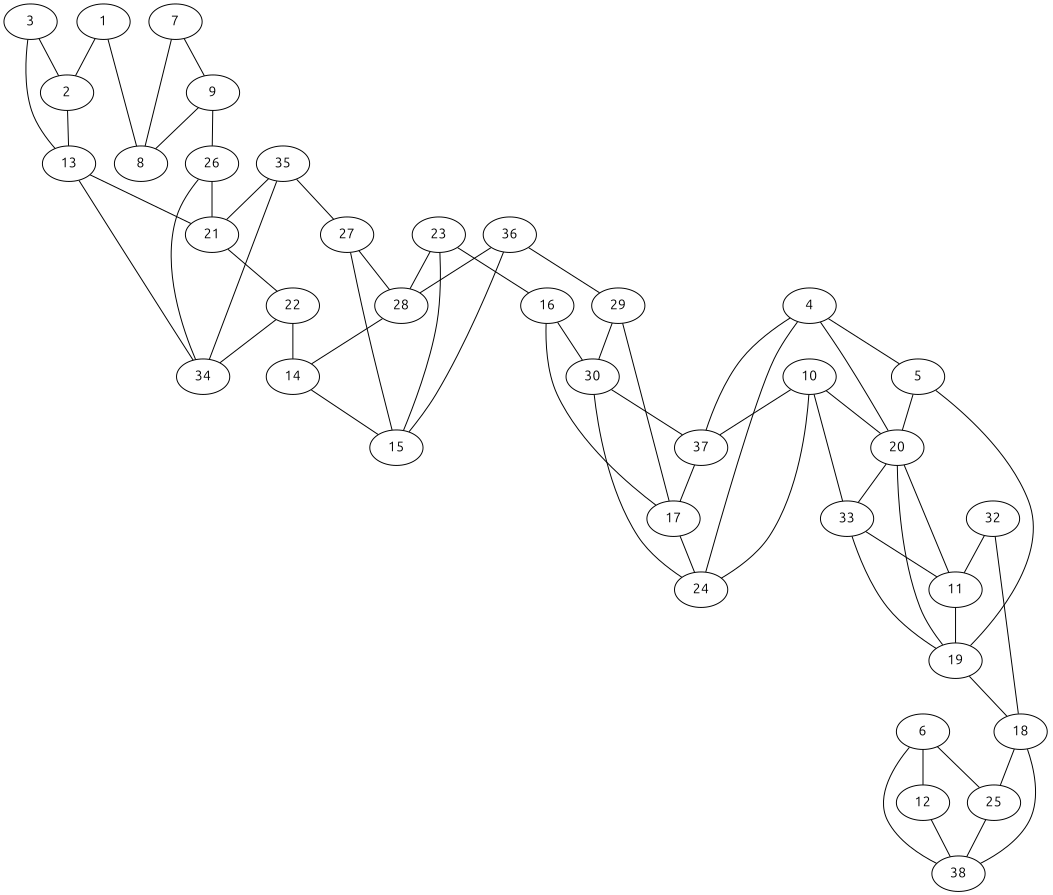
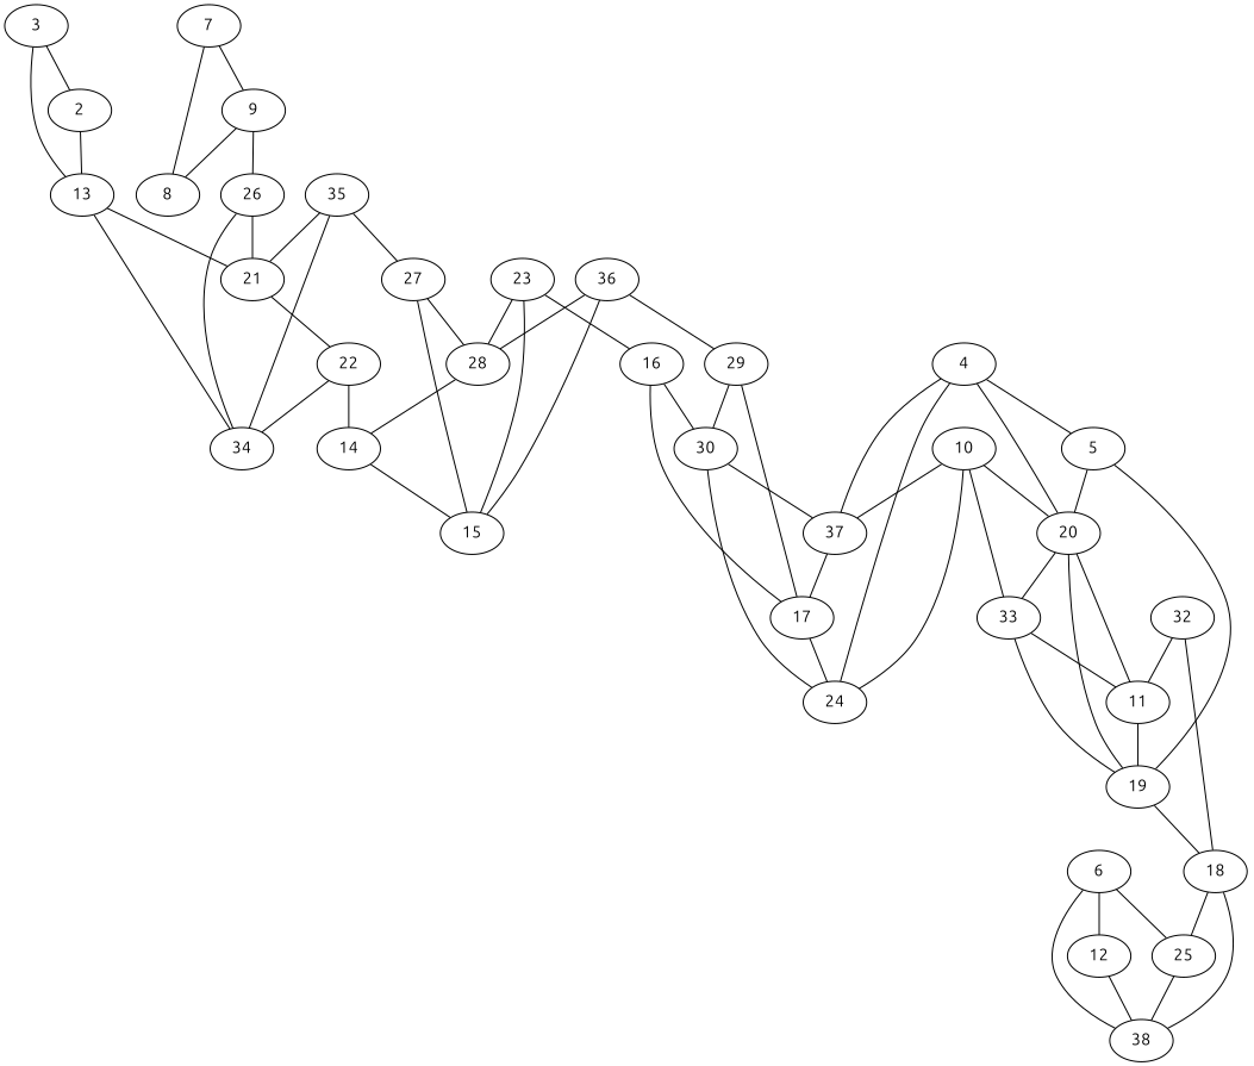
  graph {
    fontname=Ubuntu
    node [aaLength=4 fontname=Ubuntu sequence=SPE type=1]
    edge [distance0=6.0 fontname=Ubuntu frequency=1 type0=2]
-   1 [aaLength=3 type=0]
    2 [aaLength=7 sequence=WGNLSEE type=0]
    8 [aaLength=6 sequence=WGNLSE type=0]
    3 [aaLength=8 sequence=RLCSTGKN type=0]
    13 [sequence=NYKP]
    21 [aaLength=5 sequence=ENNGH]
    34 [sequence=NNGH]
    22 [aaLength=5 sequence=NYPEG]
    4 [sequence=WNVM type=0]
    5 [sequence=LLPK type=0]
    20 [sequence=KLNQ]
    24 [aaLength=3 sequence=GKT]
    37 [aaLength=3 sequence=GKT]
    19 [aaLength=7 sequence=FAGSLTT]
    33 [sequence=KLNQ]
    17 [aaLength=8 sequence=LAVLYEAG]
    18 [aaLength=8 sequence=SWLVLKTY]
    11 [sequence=LLPK type=0]
    25 [aaLength=3 sequence=DQA]
    6 [aaLength=11 sequence=AEKFTRAVGSE type=0]
    12 [aaLength=11 sequence=AEKFTRAVGSE type=0]
    38 [aaLength=3 sequence=DQA]
    7 [aaLength=3 type=0]
    9 [aaLength=8 sequence=RLCSTGKN type=0]
    26 [sequence=NYKP]
    10 [aaLength=6 sequence=WNVMPM type=0]
    14 [sequence=VNGR]
    15 [aaLength=11 sequence=TLKQFHFHVPS]
    16 [aaLength=8 sequence=HFVHLDEN]
    30 [aaLength=8 sequence=LAVLYEAG]
    23 [aaLength=3 sequence=FHV]
    28 [aaLength=11 sequence=TLKQFHFHVPS]
    27 [sequence=VNGR]
    29 [aaLength=8 sequence=HFVHLDEN]
    32 [aaLength=7 sequence=FAGSLTT]
    35 [sequence=NYPE]
    36 [aaLength=3 sequence=FHV]
-   1 -- 2 [distance0=10.05485 type0=1]
-   1 -- 8 [distance0=34.74957 type0=3]
    2 -- 13 [distance0=36.59251 type0=3]
    3 -- 2 [distance0=10.90022 type0=1]
    3 -- 13 [distance0=27.26714 distance1=19.0 frequency=2 type0=3 type1=4]
    13 -- 21 [distance0=9.0 distance1=5.0 frequency=2 type1=4]
    13 -- 34 [distance0=10.0 type0=3]
    21 -- 22 [distance0=9.0 distance1=4.0 frequency=2 type0=3 type1=4]
    22 -- 34 [distance0=8.0]
    22 -- 14 [distance0=5.0 type0=4]
    4 -- 5 [distance0=24.94891 type0=1]
    4 -- 20 [distance0=7.0 type0=4]
    4 -- 24 [distance0=28.06511]
    4 -- 37 [distance0=28.06511 type0=3]
    5 -- 20 [distance0=28.56987 type0=3]
    5 -- 19 [distance0=28.56987 distance1=6.0 frequency=2 type1=4]
    20 -- 19 [distance0=20.0 type0=3]
    20 -- 33 [distance0=0.0 type0=1]
    37 -- 17 [distance0=7.0]
    19 -- 18 [distance0=14.0 distance1=7.0 frequency=2 type0=3 type1=4]
    33 -- 19 [distance0=20.0 type0=3]
    33 -- 11 [distance0=12.42058 distance1=6.0 frequency=2 type1=4]
    17 -- 24 [distance0=7.0 distance1=0.0 frequency=2 type1=5]
    18 -- 25 [distance0=11.0 distance1=3.0 frequency=2 type1=4]
    11 -- 20 [distance0=12.42058]
    11 -- 19 [distance0=12.42058 type0=1]
    25 -- 38 [distance0=0.0 type0=1]
    6 -- 25 [distance0=30.18325 type0=1]
    6 -- 12 [distance0=31.34888 type0=3]
    6 -- 38 [distance0=30.18325]
    12 -- 38 [distance0=30.62637]
    38 -- 18 [distance0=11.0]
    7 -- 8 [distance0=7.566792 distance1=1.0 frequency=2 type0=1 type1=4]
    7 -- 9 [distance0=20.09125]
    9 -- 8 [distance0=12.82484 type0=1]
    9 -- 26 [distance0=19.0 type0=4]
    26 -- 21 [distance0=9.0]
    26 -- 34 [distance0=10.0 distance1=6.0 frequency=2 type0=3 type1=4]
    10 -- 20 [distance0=23.70495 type0=3]
    10 -- 24 [distance0=23.25779 type0=1]
    10 -- 37 [distance0=23.25779]
    10 -- 33 [distance0=5.0 type0=4]
    14 -- 15 [distance1=2.0 frequency=2 type1=4]
    16 -- 17 [distance0=13.0 distance1=5.0 frequency=2 type1=4]
    16 -- 30 [distance0=13.0 type0=3]
    30 -- 24 [distance0=7.0]
    30 -- 37 [distance0=7.0 distance1=0.0 frequency=2 type0=3 type1=5]
    23 -- 15
    23 -- 16 [distance0=15.0 type0=4]
    23 -- 28 [type0=3]
    28 -- 14
    27 -- 15
    27 -- 28 [distance1=2.0 frequency=2 type0=3 type1=4]
    29 -- 17 [distance0=13.0]
    29 -- 30 [distance0=13.0 distance1=5.0 frequency=2 type0=3 type1=4]
    32 -- 18 [distance0=14.0 type0=3]
    32 -- 11 [distance0=12.42058]
    35 -- 21 [distance0=9.0 type0=3]
    35 -- 34 [distance0=8.0]
    35 -- 27 [type0=4]
    36 -- 15
    36 -- 28 [type0=3]
    36 -- 29 [distance0=15.0 type0=4]
  }
